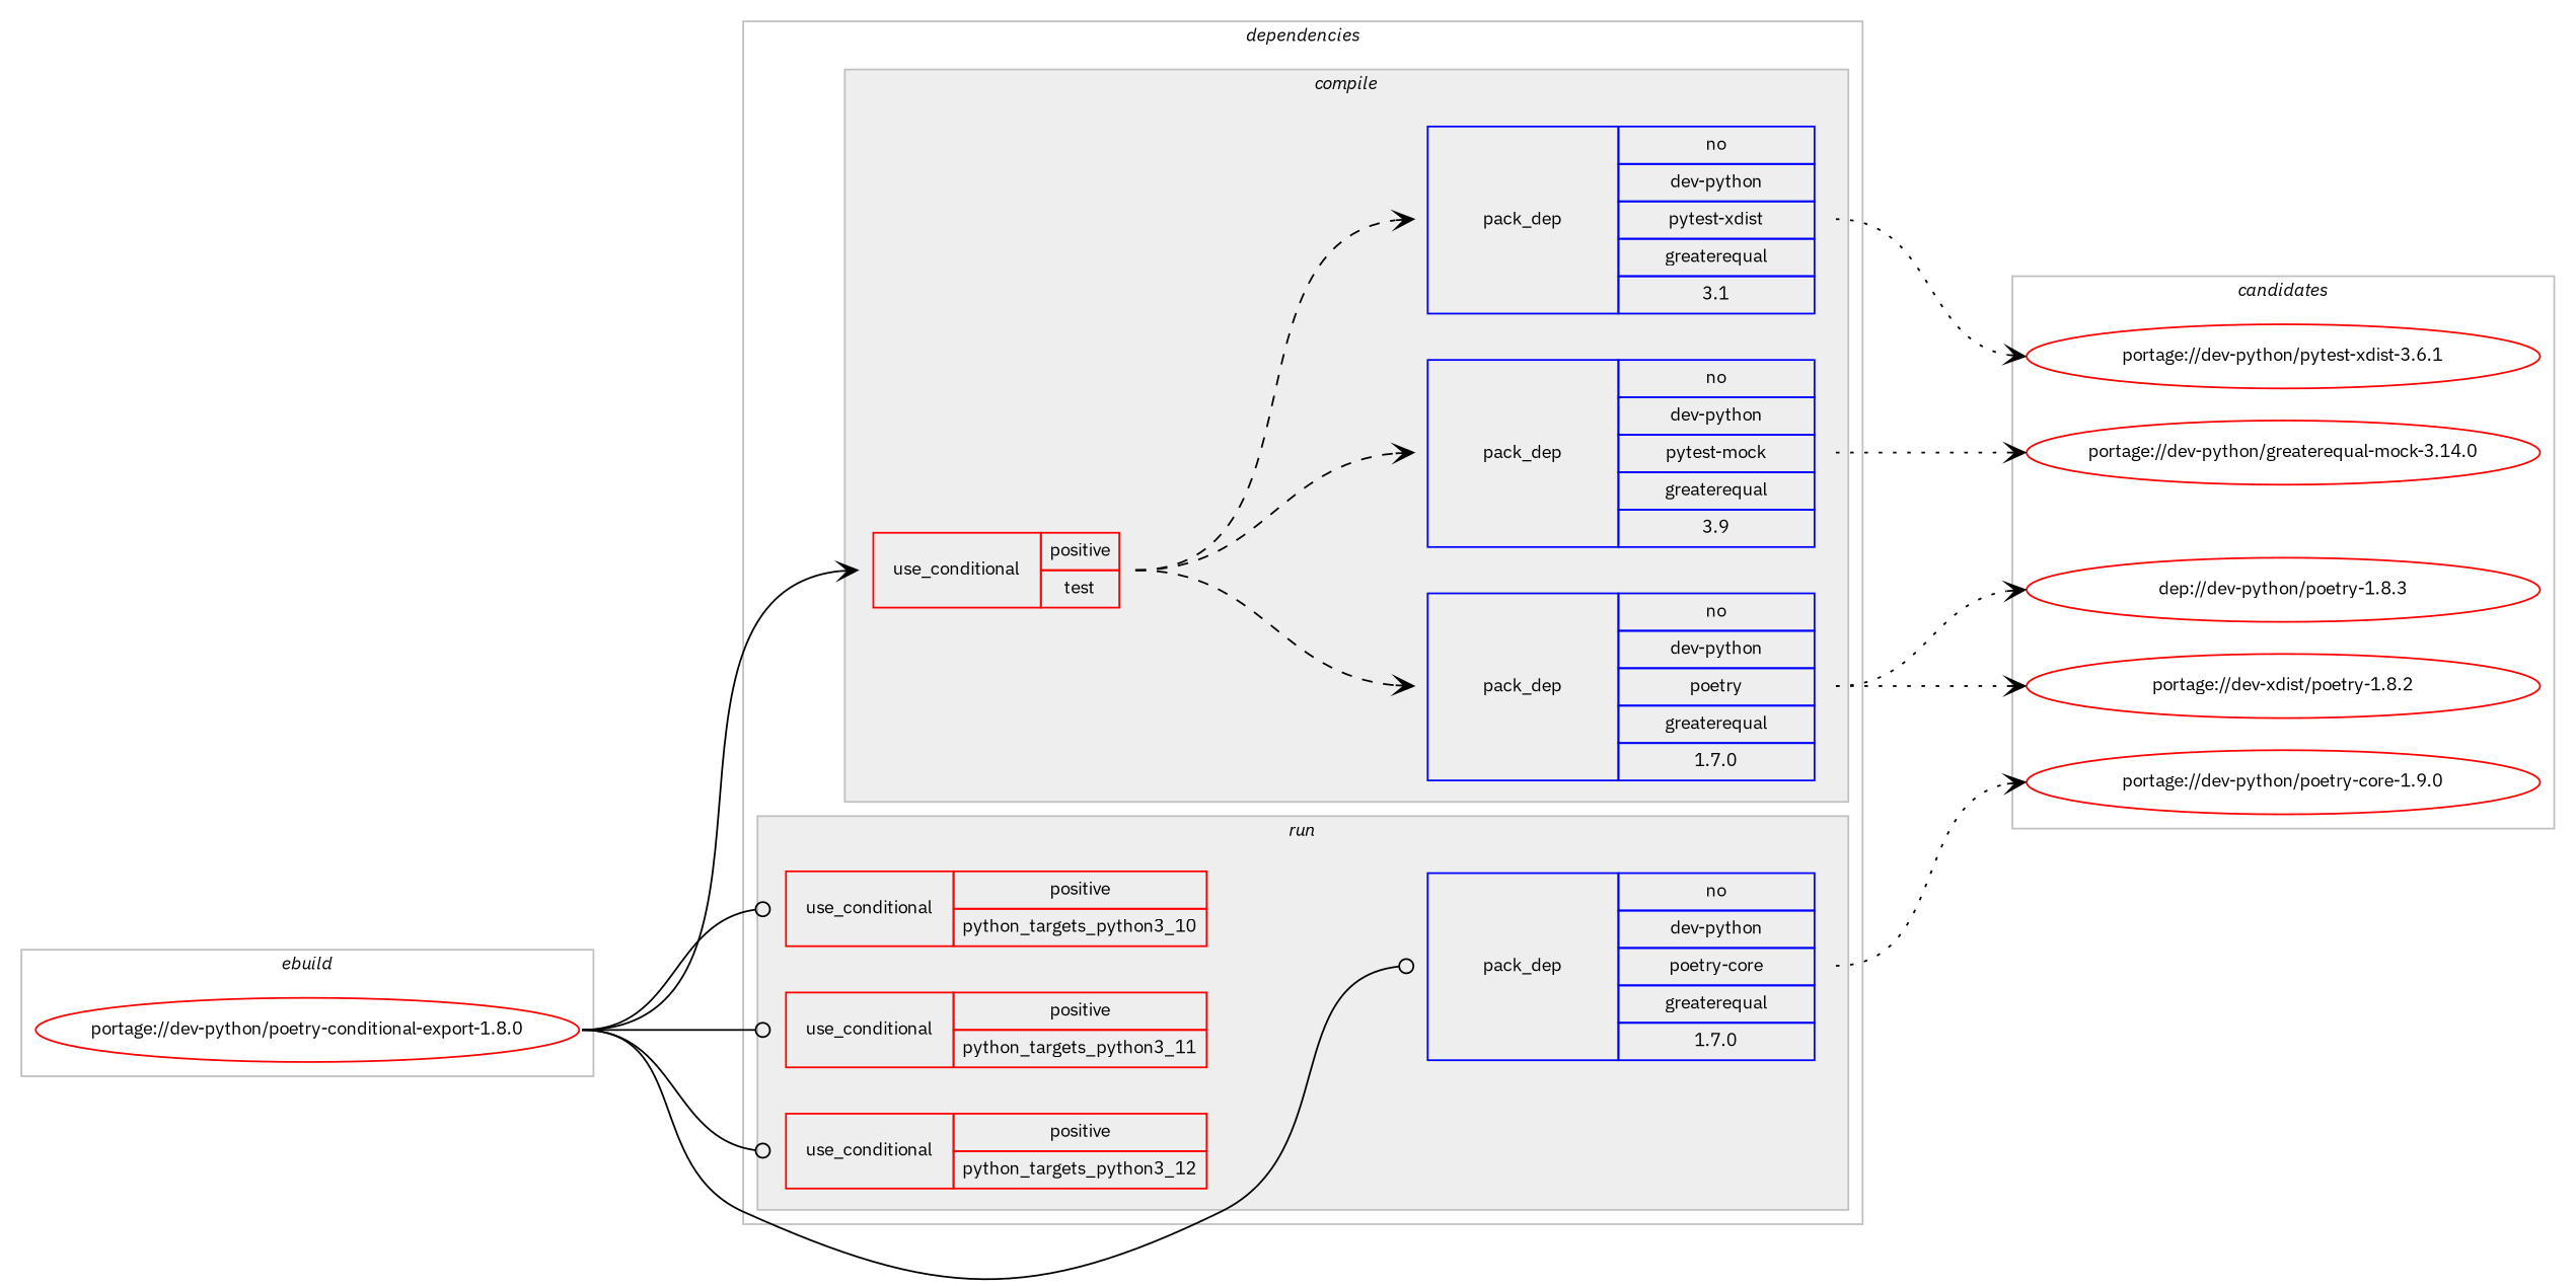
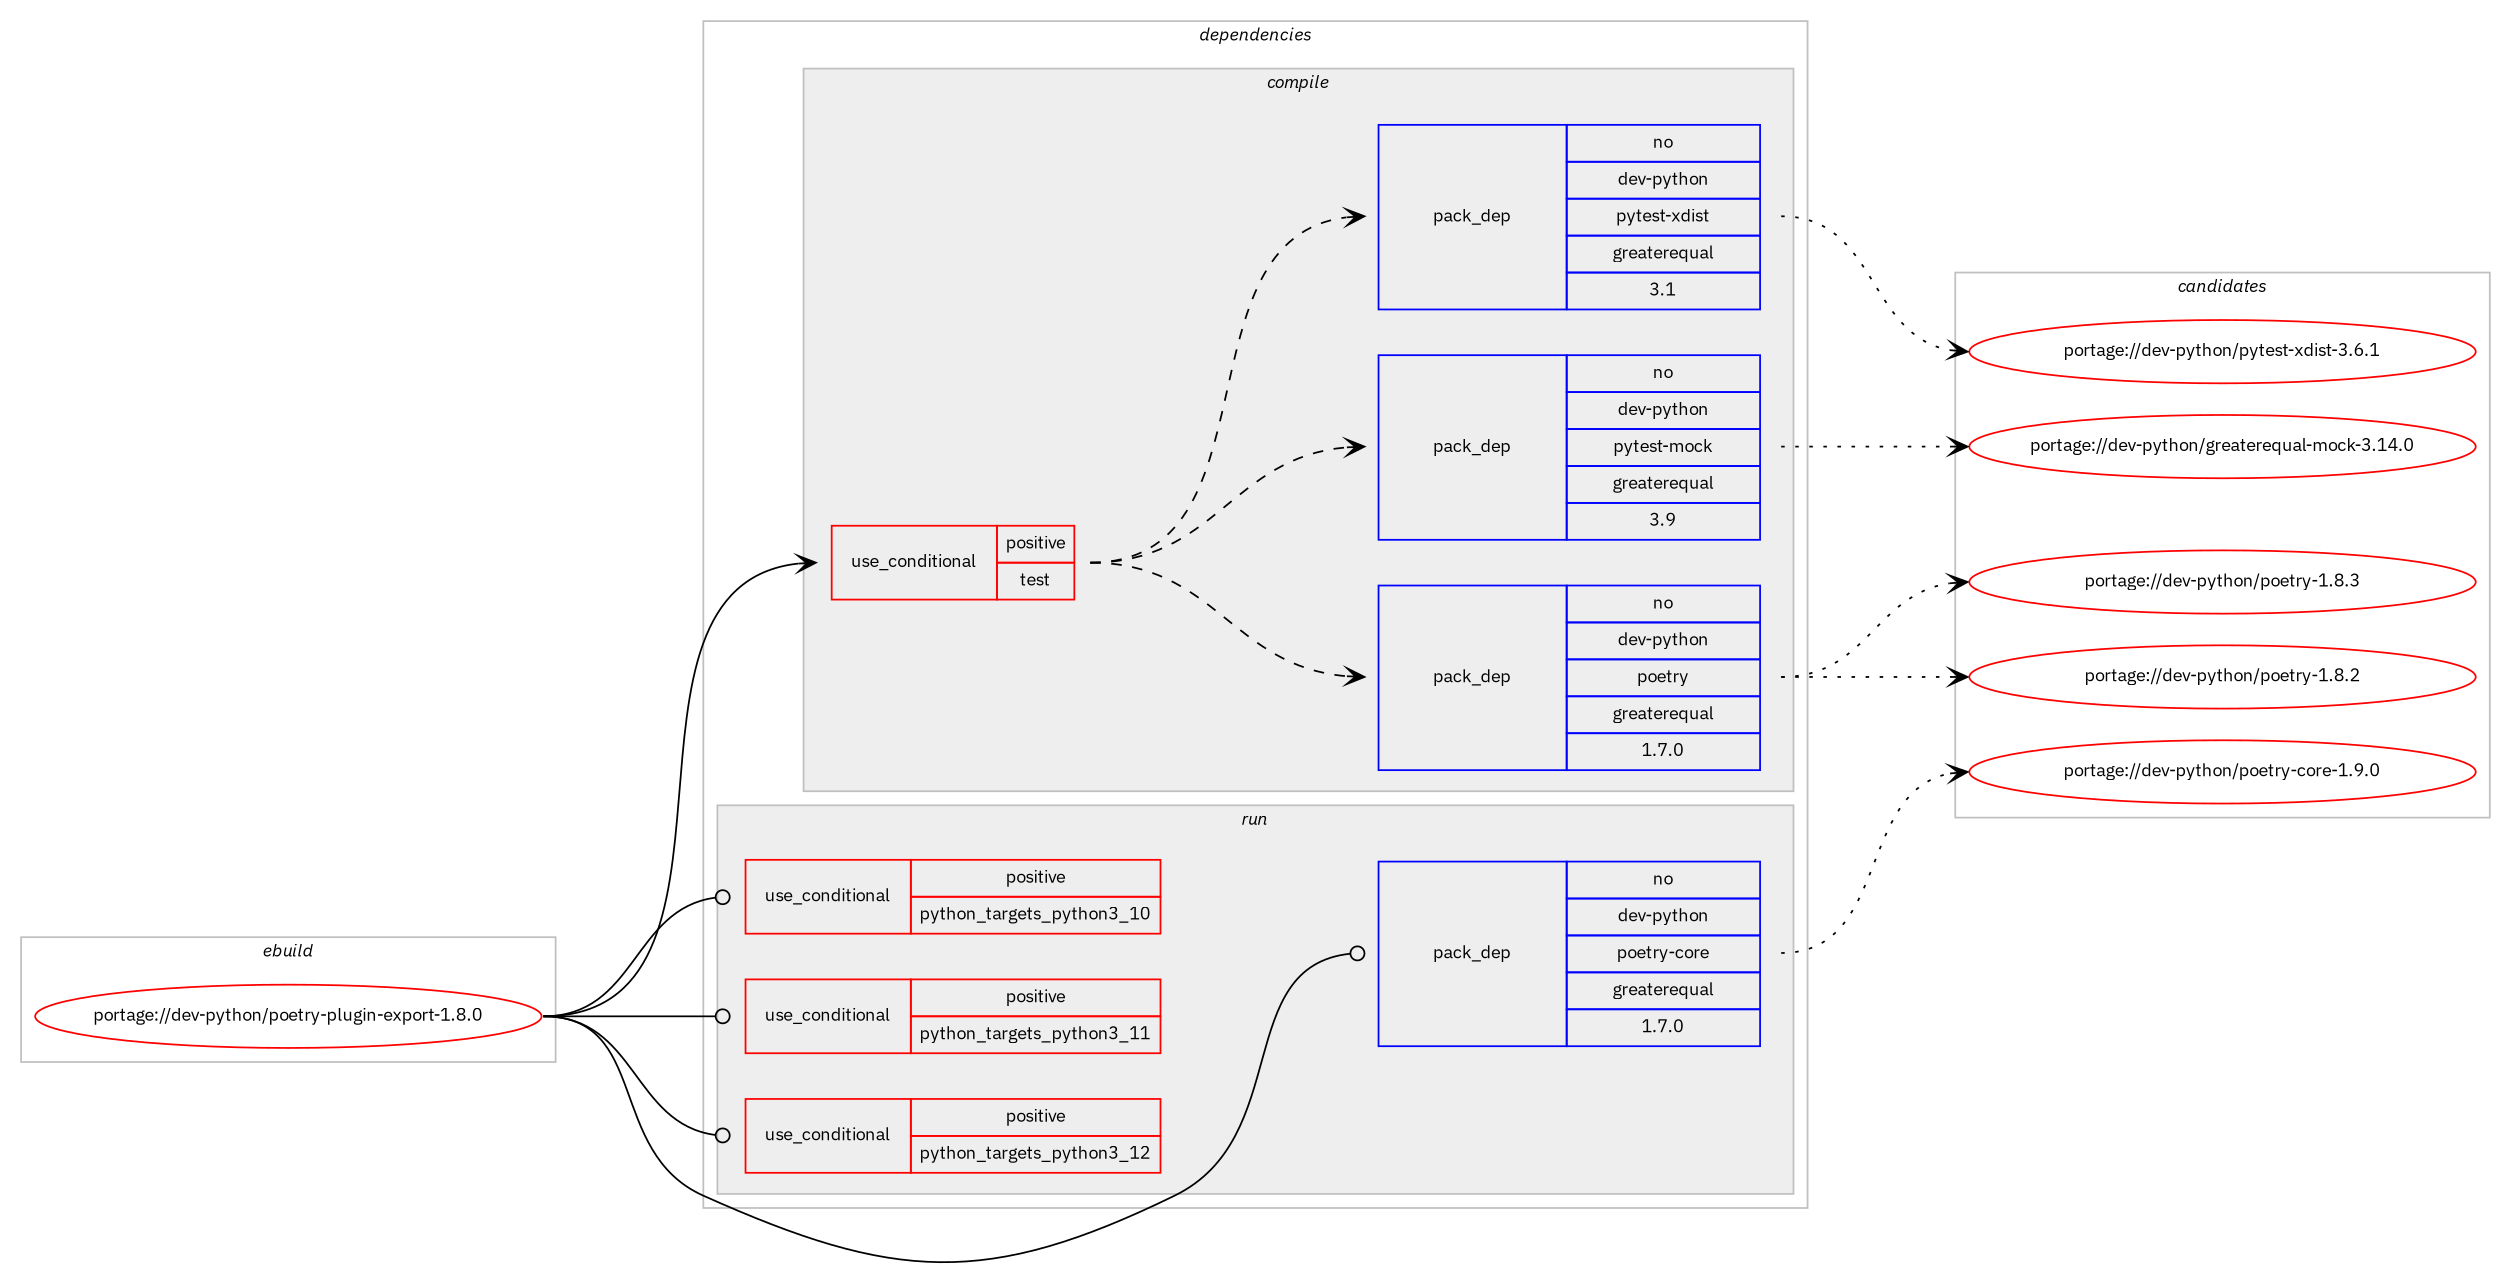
  digraph {
    compound=true
    concentrate=true
    fontname="IBM Plex Sans"
    fontsize=10
    newrank=true
    rankdir=LR
    ranksep=1.5
    node [color=red fontname="IBM Plex Sans" fontsize=10 shape=none]
    edge [arrowhead=vee fontname="IBM Plex Sans" headport=w style=solid tailport=e weight=20]
-   n1 [label="portage://dev-python/poetry-conditional-export-1.8.0" width=4 shape=""]
+   n1 [label="portage://dev-python/poetry-plugin-export-1.8.0" width=4 shape=""]
    n2 [color=blue label=<<TABLE BORDER="0" CELLBORDER="1" CELLSPACING="0" CELLPADDING="4" WIDTH="220"><TR><TD ROWSPAN="6" CELLPADDING="30">pack_dep</TD></TR><TR><TD WIDTH="110">no</TD></TR><TR><TD>dev-python</TD></TR><TR><TD>poetry</TD></TR><TR><TD>greaterequal</TD></TR><TR><TD>1.7.0</TD></TR></TABLE>>]
    n3 [color=blue label=<<TABLE BORDER="0" CELLBORDER="1" CELLSPACING="0" CELLPADDING="4" WIDTH="220"><TR><TD ROWSPAN="6" CELLPADDING="30">pack_dep</TD></TR><TR><TD WIDTH="110">no</TD></TR><TR><TD>dev-python</TD></TR><TR><TD>pytest-mock</TD></TR><TR><TD>greaterequal</TD></TR><TR><TD>3.9</TD></TR></TABLE>>]
    n4 [color=blue label=<<TABLE BORDER="0" CELLBORDER="1" CELLSPACING="0" CELLPADDING="4" WIDTH="220"><TR><TD ROWSPAN="6" CELLPADDING="30">pack_dep</TD></TR><TR><TD WIDTH="110">no</TD></TR><TR><TD>dev-python</TD></TR><TR><TD>pytest-xdist</TD></TR><TR><TD>greaterequal</TD></TR><TR><TD>3.1</TD></TR></TABLE>>]
    n5 [label=<<TABLE BORDER="0" CELLBORDER="1" CELLSPACING="0" CELLPADDING="4"><TR><TD ROWSPAN="3" CELLPADDING="10">use_conditional</TD></TR><TR><TD>positive</TD></TR><TR><TD>test</TD></TR></TABLE>>]
    n6 [label=<<TABLE BORDER="0" CELLBORDER="1" CELLSPACING="0" CELLPADDING="4"><TR><TD ROWSPAN="3" CELLPADDING="10">use_conditional</TD></TR><TR><TD>positive</TD></TR><TR><TD>python_targets_python3_10</TD></TR></TABLE>>]
    n7 [label=<<TABLE BORDER="0" CELLBORDER="1" CELLSPACING="0" CELLPADDING="4"><TR><TD ROWSPAN="3" CELLPADDING="10">use_conditional</TD></TR><TR><TD>positive</TD></TR><TR><TD>python_targets_python3_11</TD></TR></TABLE>>]
    n8 [label=<<TABLE BORDER="0" CELLBORDER="1" CELLSPACING="0" CELLPADDING="4"><TR><TD ROWSPAN="3" CELLPADDING="10">use_conditional</TD></TR><TR><TD>positive</TD></TR><TR><TD>python_targets_python3_12</TD></TR></TABLE>>]
    n9 [color=blue label=<<TABLE BORDER="0" CELLBORDER="1" CELLSPACING="0" CELLPADDING="4" WIDTH="220"><TR><TD ROWSPAN="6" CELLPADDING="30">pack_dep</TD></TR><TR><TD WIDTH="110">no</TD></TR><TR><TD>dev-python</TD></TR><TR><TD>poetry-core</TD></TR><TR><TD>greaterequal</TD></TR><TR><TD>1.7.0</TD></TR></TABLE>>]
-   n10 [label="portage://dev-xdist/poetry-1.8.2" width=4 shape=""]
-   n11 [label="dep://dev-python/poetry-1.8.3" width=4 shape=""]
+   n10 [label="portage://dev-python/poetry-1.8.2" width=4 shape=""]
+   n11 [label="portage://dev-python/poetry-1.8.3" width=4 shape=""]
    n12 [label="portage://dev-python/greaterequal-mock-3.14.0" width=4 shape=""]
    n13 [label="portage://dev-python/pytest-xdist-3.6.1" width=4 shape=""]
    n14 [label="portage://dev-python/poetry-core-1.9.0" width=4 shape=""]
    subgraph cluster_1 {
      color=gray
      label=<<i>ebuild</i>>
      rank=same
      n1
    }
    subgraph cluster_2 {
      color=gray
      label=<<i>dependencies</i>>
      subgraph cluster_3 {
        color=gray
        fillcolor="#eeeeee"
        label=<<i>compile</i>>
        style=filled
        subgraph sub_4 {
          color=gray
          fillcolor="#eeeeee"
          label=<<i>compile</i>>
          style=filled
          n5
          subgraph sub_5 {
            color=gray
            fillcolor="#eeeeee"
            label=<<i>compile</i>>
            style=filled
            n2
          }
          subgraph sub_6 {
            color=gray
            fillcolor="#eeeeee"
            label=<<i>compile</i>>
            style=filled
            n3
          }
          subgraph sub_7 {
            color=gray
            fillcolor="#eeeeee"
            label=<<i>compile</i>>
            style=filled
            n4
          }
        }
      }
      subgraph cluster_8 {
        color=gray
        fillcolor="#eeeeee"
        label=<<i>compile and run</i>>
        style=filled
      }
      subgraph cluster_9 {
        color=gray
        fillcolor="#eeeeee"
        label=<<i>run</i>>
        style=filled
        subgraph sub_10 {
          color=gray
          fillcolor="#eeeeee"
          label=<<i>run</i>>
          style=filled
          n6
        }
        subgraph sub_11 {
          color=gray
          fillcolor="#eeeeee"
          label=<<i>run</i>>
          style=filled
          n7
        }
        subgraph sub_12 {
          color=gray
          fillcolor="#eeeeee"
          label=<<i>run</i>>
          style=filled
          n8
        }
        subgraph sub_13 {
          color=gray
          fillcolor="#eeeeee"
          label=<<i>run</i>>
          style=filled
          n9
        }
      }
    }
    subgraph cluster_14 {
      color=gray
      label=<<i>candidates</i>>
      rank=same
      subgraph sub_15 {
        color=black
        label=<<i>candidates</i>>
        nodesep=1
        rank=same
        n10
        n11
      }
      subgraph sub_16 {
        color=black
        label=<<i>candidates</i>>
        nodesep=1
        rank=same
        n12
      }
      subgraph sub_17 {
        color=black
        label=<<i>candidates</i>>
        nodesep=1
        rank=same
        n13
      }
      subgraph sub_18 {
        color=black
        label=<<i>candidates</i>>
        nodesep=1
        rank=same
        n14
      }
    }
    n1 -> n5
    n1 -> n6 [arrowhead=odot]
    n1 -> n7 [arrowhead=odot]
    n1 -> n8 [arrowhead=odot]
    n1 -> n9 [arrowhead=odot]
    n2 -> n10 [style=dotted weight=100]
    n2 -> n11 [style=dotted weight=100]
    n3 -> n12 [style=dotted weight=100]
    n4 -> n13 [style=dotted weight=100]
    n5 -> n2 [style=dashed]
    n5 -> n3 [style=dashed]
    n5 -> n4 [style=dashed]
    n9 -> n14 [style=dotted weight=100]
  }
